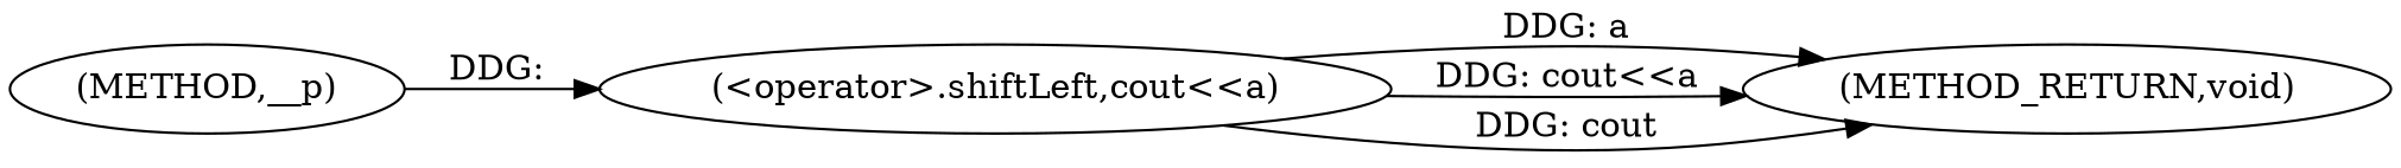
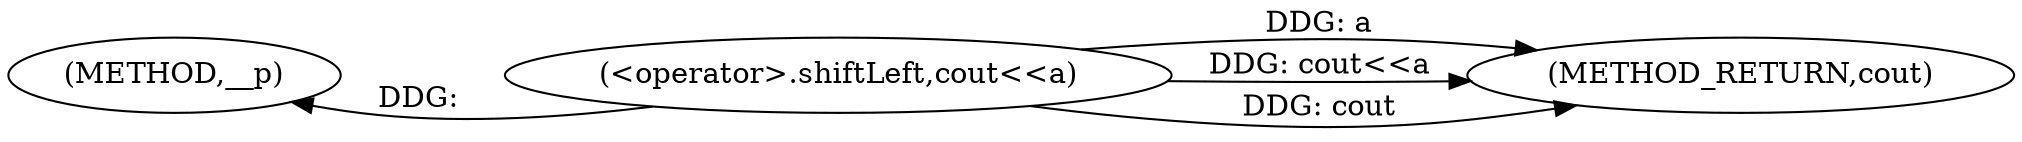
  digraph {
    rankdir=LR
    n1 [label="(METHOD,__p)"]
    n2 [label="(<operator>.shiftLeft,cout<<a)"]
-   n3 [label="(METHOD_RETURN,void)"]
-   n1 -> n2 [label="DDG: "]
+   n3 [label="(METHOD_RETURN,cout)"]
+   n2 -> n1 [label="DDG: "]
    n2 -> n3 [label="DDG: a"]
    n2 -> n3 [label="DDG: cout<<a"]
    n2 -> n3 [label="DDG: cout"]
  }
